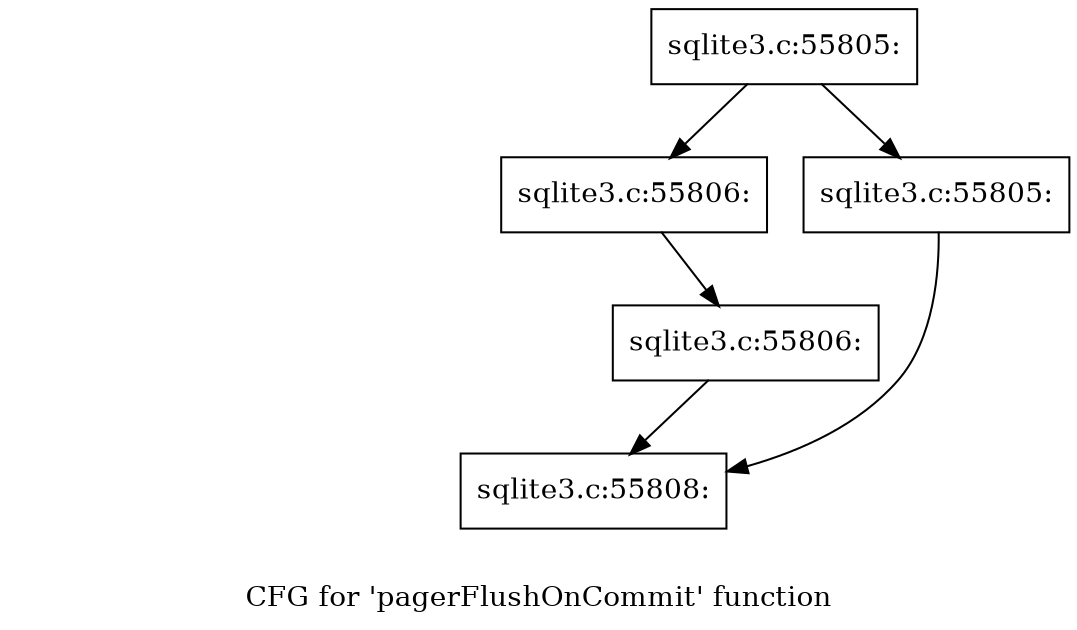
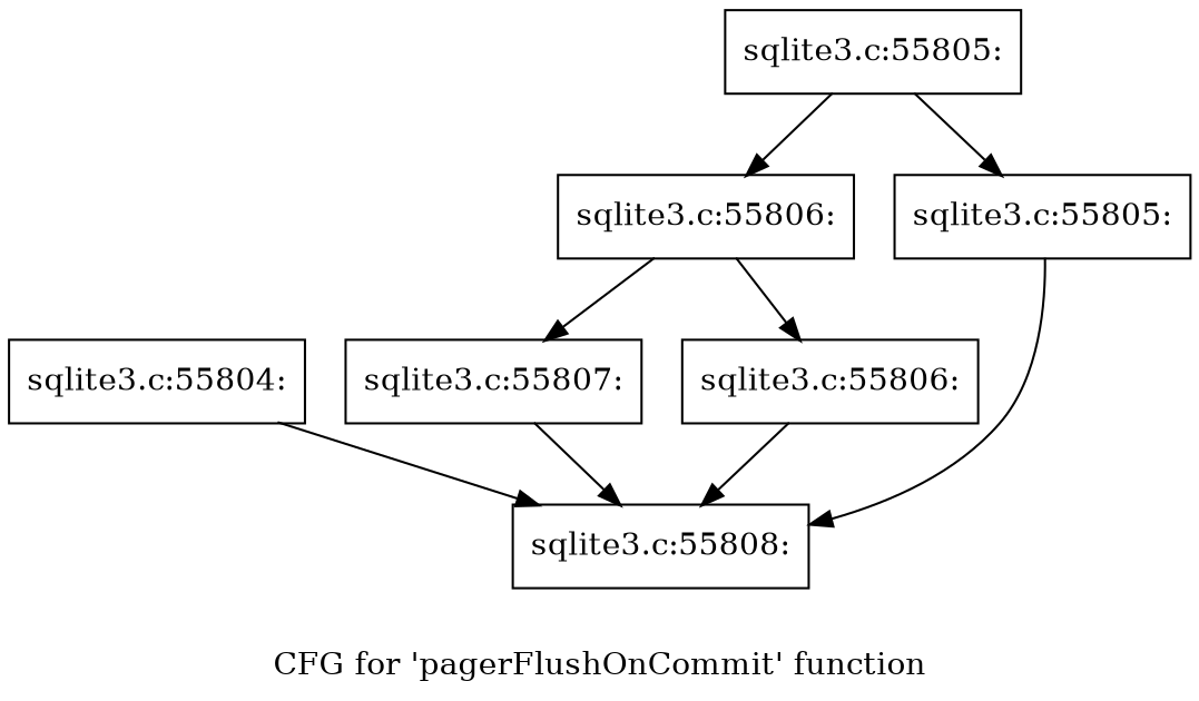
  digraph {
    label="CFG for 'pagerFlushOnCommit' function"
    node [shape=record]
+   n1 [label="{sqlite3.c:55804:}"]
    n2 [label="{sqlite3.c:55808:}"]
    n3 [label="{sqlite3.c:55805:}"]
    n4 [label="{sqlite3.c:55806:}"]
    n5 [label="{sqlite3.c:55805:}"]
+   n6 [label="{sqlite3.c:55807:}"]
    n7 [label="{sqlite3.c:55806:}"]
+   n1 -> n2
    n3 -> n4
    n3 -> n5
+   n4 -> n6
    n4 -> n7
    n5 -> n2
+   n6 -> n2
    n7 -> n2
  }
